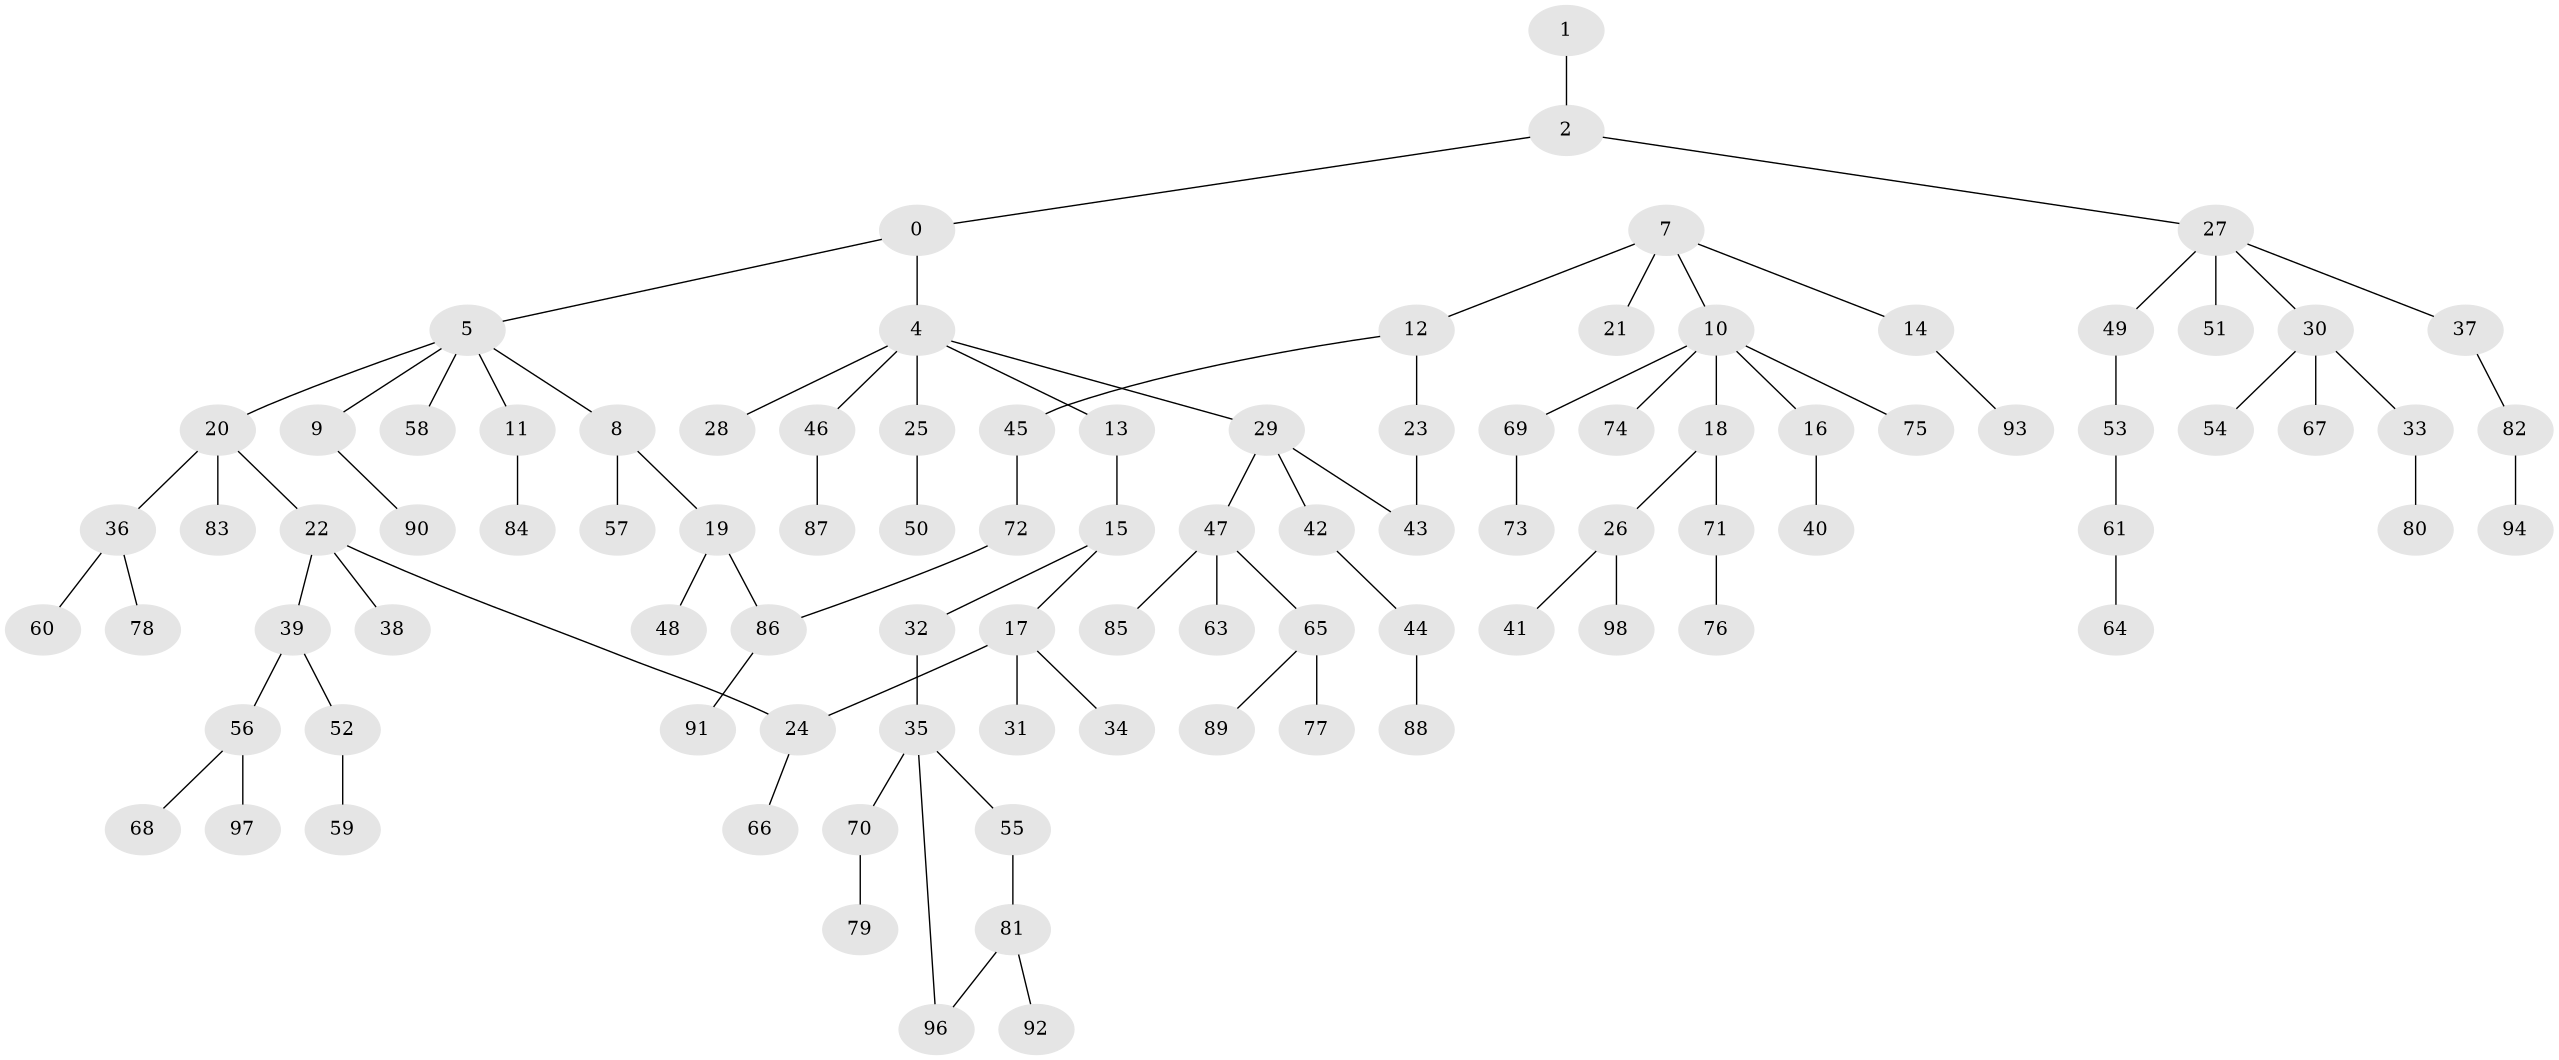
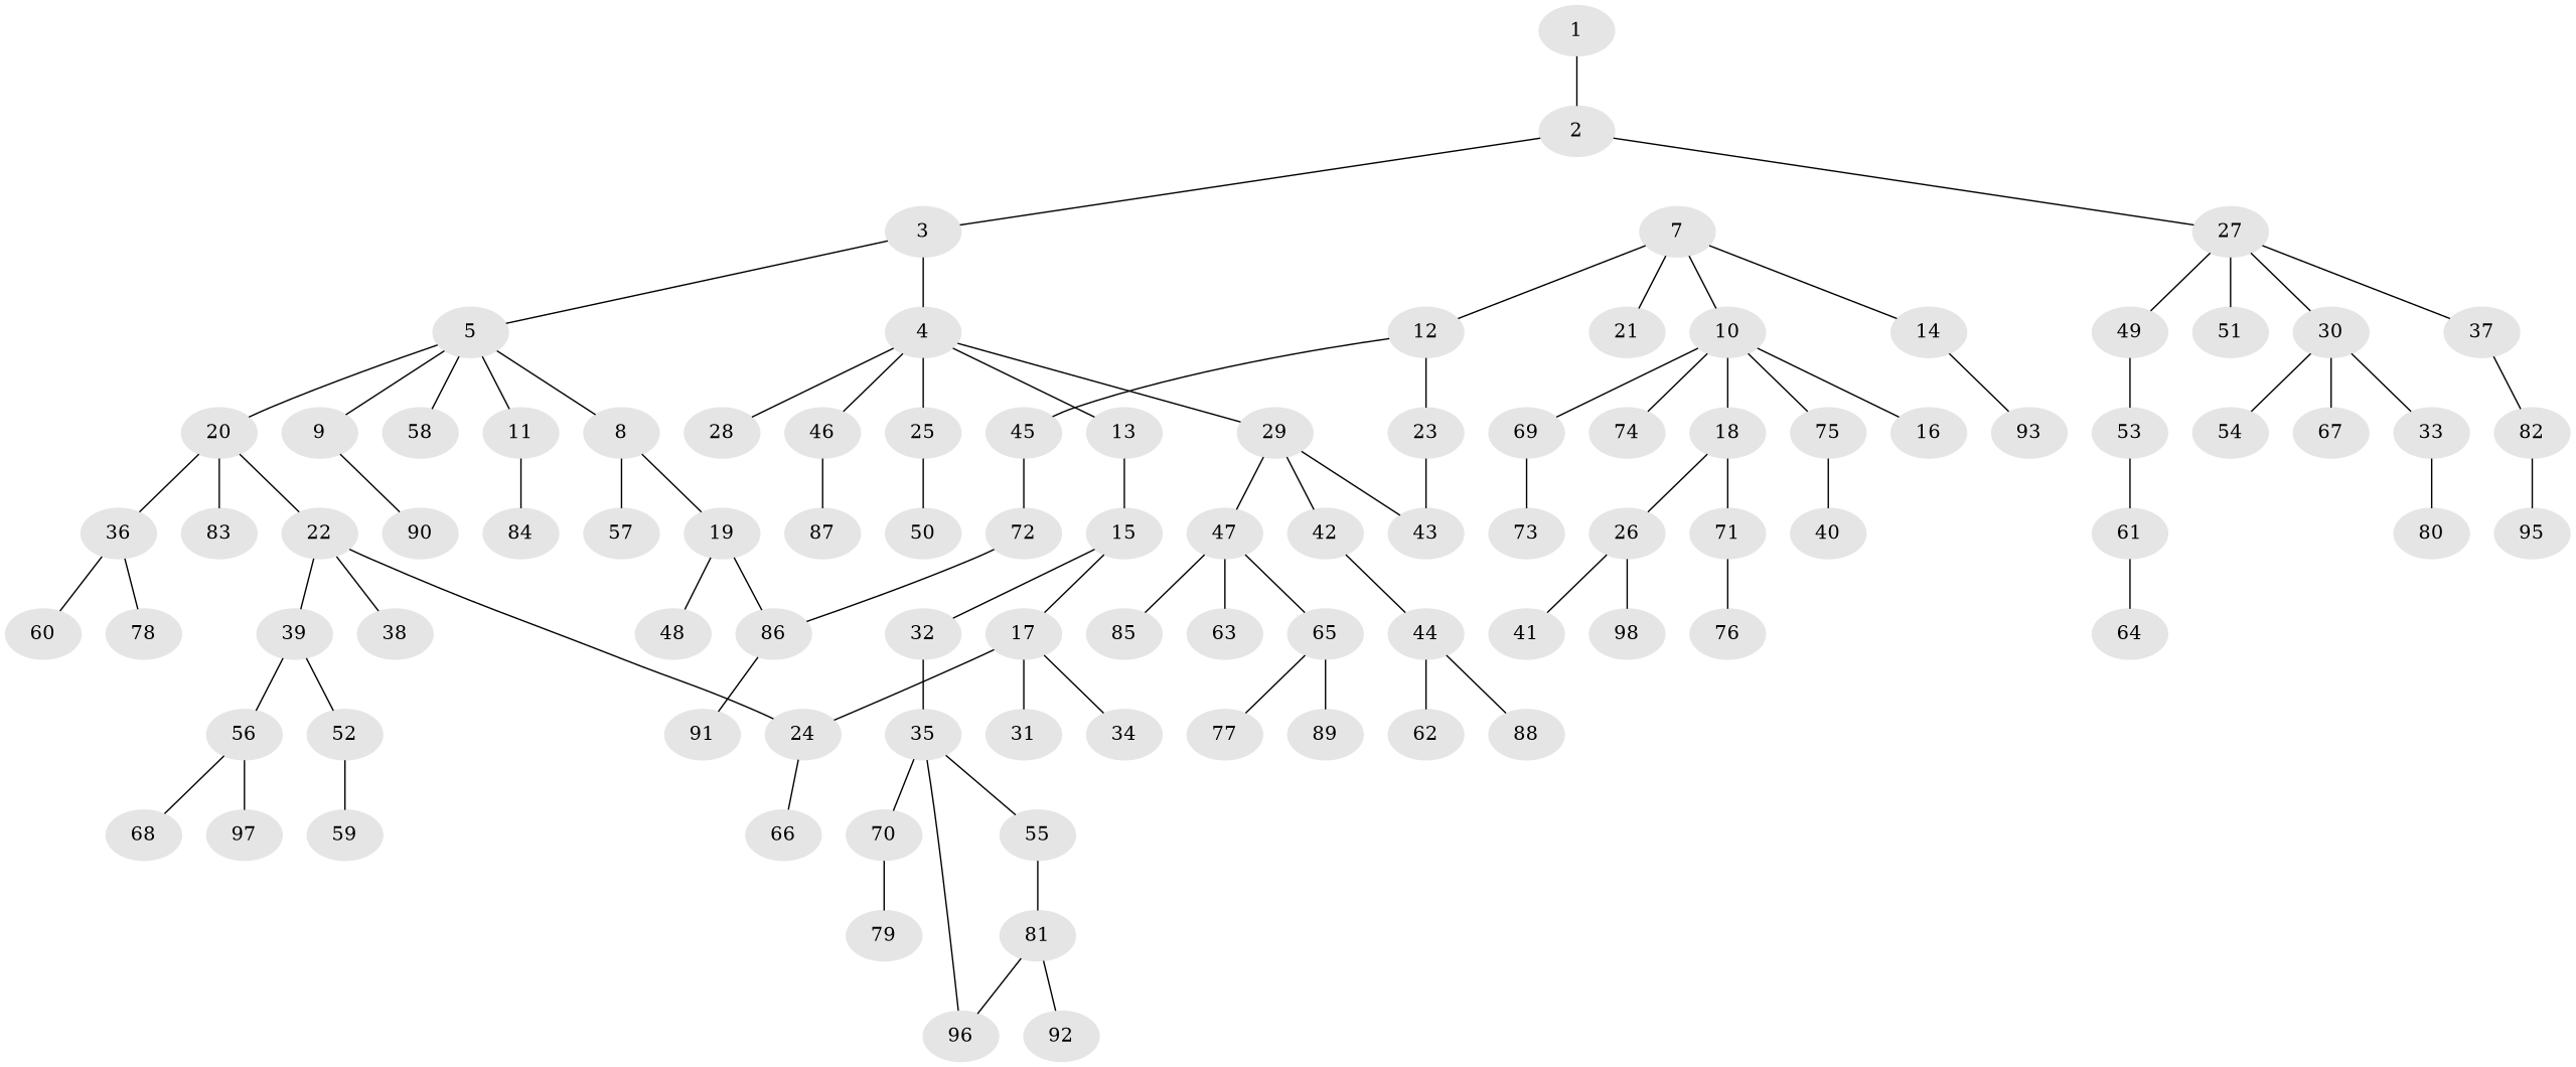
  graph {
    node [color=gray90 style=filled]
    1
    2
-   3 [label=0]
+   3
    27
    4
    5
    30
    37
    49
    51
    13
    25
    28
    29
    46
    8
    9
    11
    20
    58
    15
    50
    43
    42
    47
    87
    19
    57
    90
    84
    22
    36
    83
    7
    10
    12
    14
    21
    16
    18
    69
    74
    75
    23
    45
    93
    48
    86
    40
    26
    71
    73
    72
    17
    32
    24
    31
    34
    35
    66
    41
    n62 [label=98]
    76
    91
    38
    39
    60
    78
    52
    56
    33
    54
    67
    82
    53
    44
    63
    65
    85
    80
    55
    70
    96
    81
    79
-   94
+   94 [label=95]
    59
    68
    97
+   62
    88
    77
    89
    61
    64
    92
    1 -- 2
    2 -- 3
    2 -- 27
    3 -- 4
    3 -- 5
    27 -- 30
    27 -- 37
    27 -- 49
    27 -- 51
    4 -- 13
    4 -- 25
    4 -- 28
    4 -- 29
    4 -- 46
    5 -- 8
    5 -- 9
    5 -- 11
    5 -- 20
    5 -- 58
    30 -- 33
    30 -- 54
    30 -- 67
    37 -- 82
    49 -- 53
    13 -- 15
    25 -- 50
    29 -- 43
    29 -- 42
    29 -- 47
    46 -- 87
    8 -- 19
    8 -- 57
    9 -- 90
    11 -- 84
    20 -- 22
    20 -- 36
    20 -- 83
    15 -- 17
    15 -- 32
    42 -- 44
    47 -- 63
    47 -- 65
    47 -- 85
    19 -- 48
    19 -- 86
    22 -- 24
    22 -- 38
    22 -- 39
    36 -- 60
    36 -- 78
    7 -- 10
    7 -- 12
    7 -- 14
    7 -- 21
    10 -- 16
    10 -- 18
    10 -- 69
    10 -- 74
    10 -- 75
    12 -- 23
    12 -- 45
    14 -- 93
-   16 -- 40
+   75 -- 40
    18 -- 26
    18 -- 71
    69 -- 73
    23 -- 43
    45 -- 72
    86 -- 91
    26 -- 41
    26 -- n62
    71 -- 76
    72 -- 86
    17 -- 24
    17 -- 31
    17 -- 34
    32 -- 35
    24 -- 66
    35 -- 55
    35 -- 70
    35 -- 96
    39 -- 52
    39 -- 56
    52 -- 59
    56 -- 68
    56 -- 97
    33 -- 80
    82 -- 94
    53 -- 61
+   44 -- 62
    44 -- 88
    65 -- 77
    65 -- 89
    55 -- 81
    70 -- 79
    81 -- 96
    81 -- 92
    61 -- 64
  }
